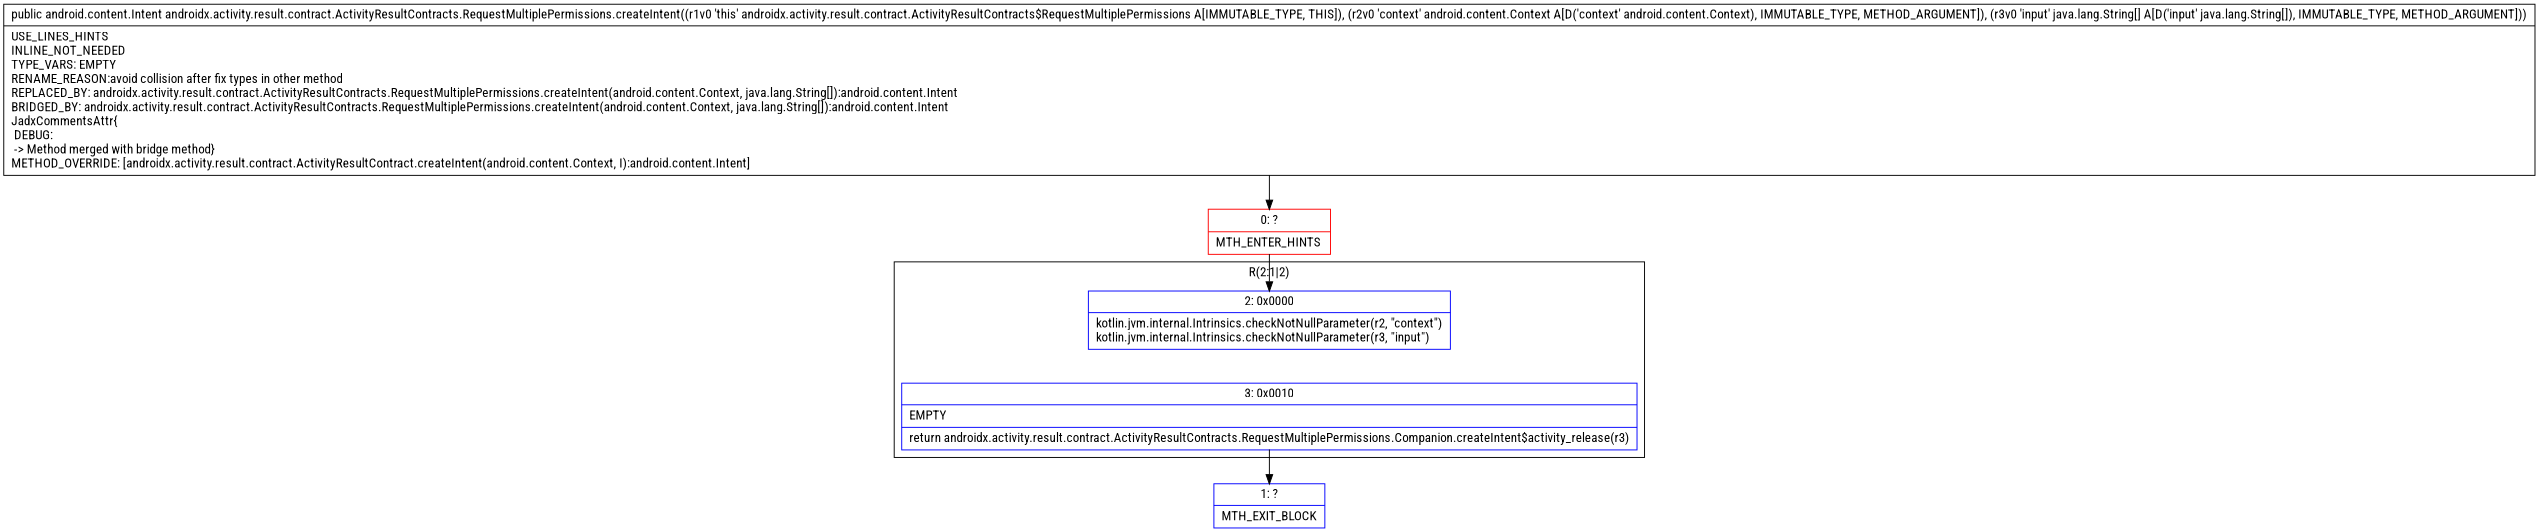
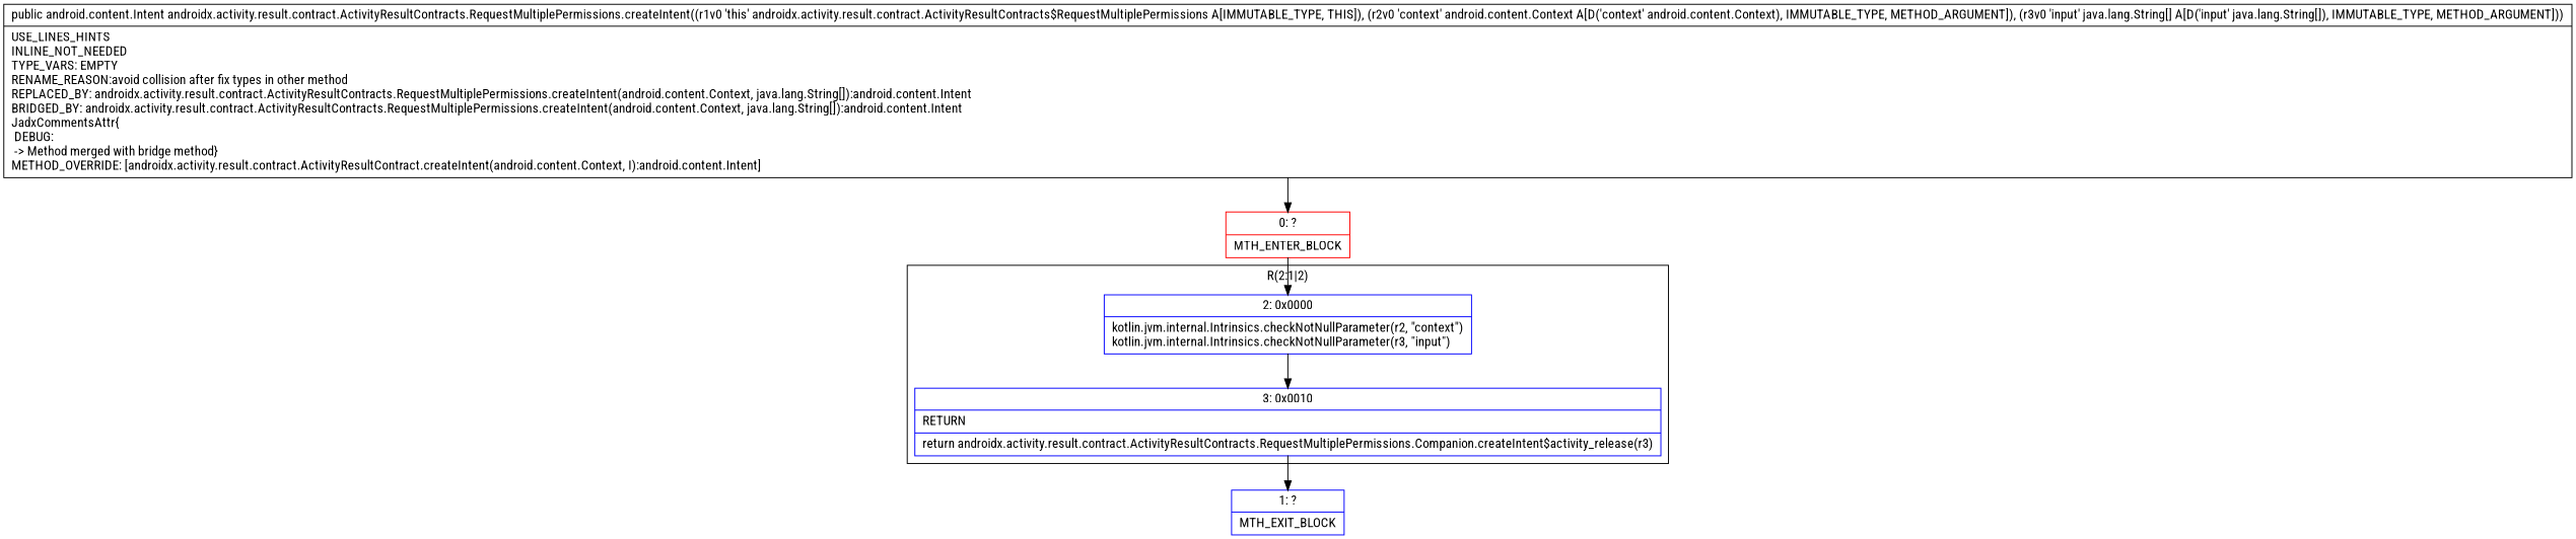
  digraph {
    fontname="Roboto Condensed"
    node [color=blue fontname="Roboto Condensed" shape=record]
    edge [fontname="Roboto Condensed"]
    n1 [label="{2\:\ 0x0000|kotlin.jvm.internal.Intrinsics.checkNotNullParameter(r2, \"context\")\lkotlin.jvm.internal.Intrinsics.checkNotNullParameter(r3, \"input\")\l}"]
-   n2 [label="{3\:\ 0x0010|EMPTY\l|return androidx.activity.result.contract.ActivityResultContracts.RequestMultiplePermissions.Companion.createIntent$activity_release(r3)\l}"]
+   n2 [label="{3\:\ 0x0010|RETURN\l|return androidx.activity.result.contract.ActivityResultContracts.RequestMultiplePermissions.Companion.createIntent$activity_release(r3)\l}"]
    n3 [label="{1\:\ ?|MTH_EXIT_BLOCK\l}"]
-   n4 [color=red label="{0\:\ ?|MTH_ENTER_HINTS\l}"]
+   n4 [color=red label="{0\:\ ?|MTH_ENTER_BLOCK\l}"]
    n5 [label="{public android.content.Intent androidx.activity.result.contract.ActivityResultContracts.RequestMultiplePermissions.createIntent((r1v0 'this' androidx.activity.result.contract.ActivityResultContracts$RequestMultiplePermissions A[IMMUTABLE_TYPE, THIS]), (r2v0 'context' android.content.Context A[D('context' android.content.Context), IMMUTABLE_TYPE, METHOD_ARGUMENT]), (r3v0 'input' java.lang.String[] A[D('input' java.lang.String[]), IMMUTABLE_TYPE, METHOD_ARGUMENT]))  | USE_LINES_HINTS\lINLINE_NOT_NEEDED\lTYPE_VARS: EMPTY\lRENAME_REASON:avoid collision after fix types in other method\lREPLACED_BY: androidx.activity.result.contract.ActivityResultContracts.RequestMultiplePermissions.createIntent(android.content.Context, java.lang.String[]):android.content.Intent\lBRIDGED_BY: androidx.activity.result.contract.ActivityResultContracts.RequestMultiplePermissions.createIntent(android.content.Context, java.lang.String[]):android.content.Intent\lJadxCommentsAttr\{\l DEBUG: \l \-\> Method merged with bridge method\}\lMETHOD_OVERRIDE: [androidx.activity.result.contract.ActivityResultContract.createIntent(android.content.Context, I):android.content.Intent]\l}" color=""]
    subgraph cluster_1 {
      label="R(2:1|2)"
      n1
      n2
    }
+   n1 -> n2
    n2 -> n3
    n4 -> n1
    n5 -> n4
  }
